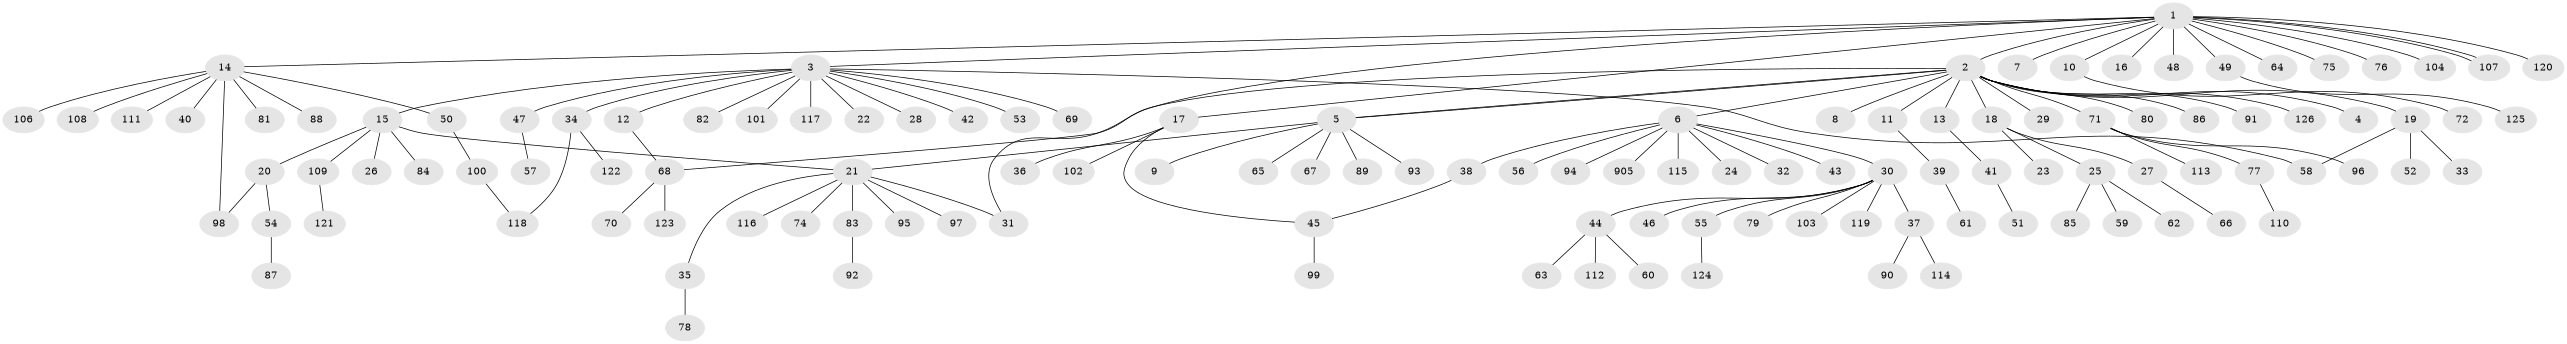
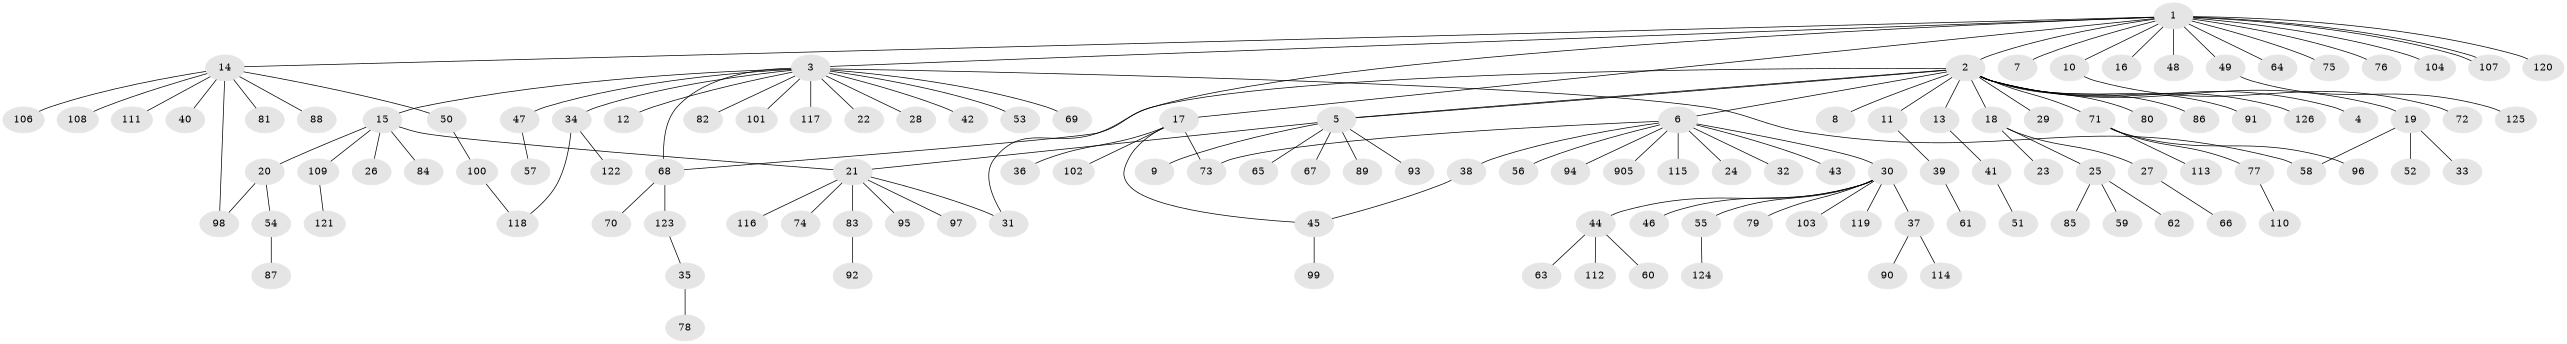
  graph {
    node [color=gray90 style=filled]
    1
    2
    3
    7
    10
    14
    16
    17
    31
    48
    49
    64
    75
    76
    104
    107
    120
    4
    5
    6
    8
    11
    13
    18
    19
    29
    68
    71
    80
    86
    91
    126
    12
    15
    22
    28
    34
    42
    47
    53
    58
    69
    82
    101
    117
    72
    40
    50
    81
    88
    98
    106
    108
    111
+   73
    36
    45
    102
    125
    9
    21
    65
    67
    89
    93
    24
    30
    32
    38
    43
    56
    94
    n73 [label=905]
    115
    39
    41
    23
    25
    27
    33
    52
    70
    123
    77
    96
    113
    20
    26
    84
    109
    118
    122
    57
    35
    74
    83
    95
    97
    116
    37
    44
    46
    55
    79
    103
    119
    61
    51
    100
    54
    121
    99
    59
    62
    85
    66
    87
    78
    92
    90
    114
    60
    63
    112
    124
    110
    1 -- 2
    1 -- 3
    1 -- 7
    1 -- 10
    1 -- 14
    1 -- 16
    1 -- 17
    1 -- 31
    1 -- 48
    1 -- 49
    1 -- 64
    1 -- 75
    1 -- 76
    1 -- 104
    1 -- 107
    1 -- 107
    1 -- 120
    2 -- 4
    2 -- 5
    2 -- 5
    2 -- 6
    2 -- 8
    2 -- 11
    2 -- 13
    2 -- 18
    2 -- 19
    2 -- 29
    2 -- 68
    2 -- 71
    2 -- 80
    2 -- 86
    2 -- 91
    2 -- 126
-   12 -- 68
+   3 -- 68
    3 -- 12
    3 -- 15
    3 -- 22
    3 -- 28
    3 -- 34
    3 -- 42
    3 -- 47
    3 -- 53
    3 -- 58
    3 -- 69
    3 -- 82
    3 -- 101
    3 -- 117
    10 -- 72
    14 -- 40
    14 -- 50
    14 -- 81
    14 -- 88
    14 -- 98
    14 -- 106
    14 -- 108
    14 -- 111
+   17 -- 73
    17 -- 36
    17 -- 45
    17 -- 102
    49 -- 125
    5 -- 9
    5 -- 21
    5 -- 65
    5 -- 67
    5 -- 89
    5 -- 93
+   6 -- 73
    6 -- 24
    6 -- 30
    6 -- 32
    6 -- 38
    6 -- 43
    6 -- 56
    6 -- 94
    6 -- n73
    6 -- 115
    11 -- 39
    13 -- 41
    18 -- 23
    18 -- 25
    18 -- 27
    19 -- 58
    19 -- 33
    19 -- 52
    68 -- 70
    68 -- 123
    71 -- 77
    71 -- 96
    71 -- 113
    15 -- 21
    15 -- 20
    15 -- 26
    15 -- 84
    15 -- 109
    34 -- 118
    34 -- 122
    47 -- 57
    50 -- 100
    45 -- 99
    21 -- 31
-   21 -- 35
+   123 -- 35
    21 -- 74
    21 -- 83
    21 -- 95
    21 -- 97
    21 -- 116
    30 -- 37
    30 -- 44
    30 -- 46
    30 -- 55
    30 -- 79
    30 -- 103
    30 -- 119
    38 -- 45
    39 -- 61
    41 -- 51
    25 -- 59
    25 -- 62
    25 -- 85
    27 -- 66
    77 -- 110
    20 -- 98
    20 -- 54
    109 -- 121
    35 -- 78
    83 -- 92
    37 -- 90
    37 -- 114
    44 -- 60
    44 -- 63
    44 -- 112
    55 -- 124
    100 -- 118
    54 -- 87
  }
